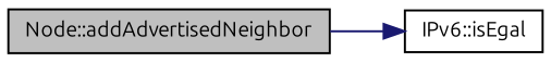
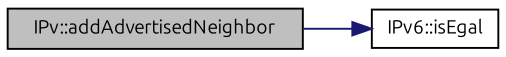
  digraph {
    rankdir=LR
    fontname=Ubuntu
    node [color=black fontname=Ubuntu fontsize=10 shape=record style=filled]
-   n1 [fillcolor=grey75 fontcolor=black height=0.2 label="Node::addAdvertisedNeighbor" width=0.4]
+   n1 [fillcolor=grey75 fontcolor=black height=0.2 label="IPv::addAdvertisedNeighbor" width=0.4]
    n2 [fillcolor=white height=0.2 label="IPv6::isEgal" width=0.4]
    n1 -> n2 [color=midnightblue fontname=Ubuntu fontsize=10 labelfontname=Helvetica labelfontsize=10 style=solid]
  }
